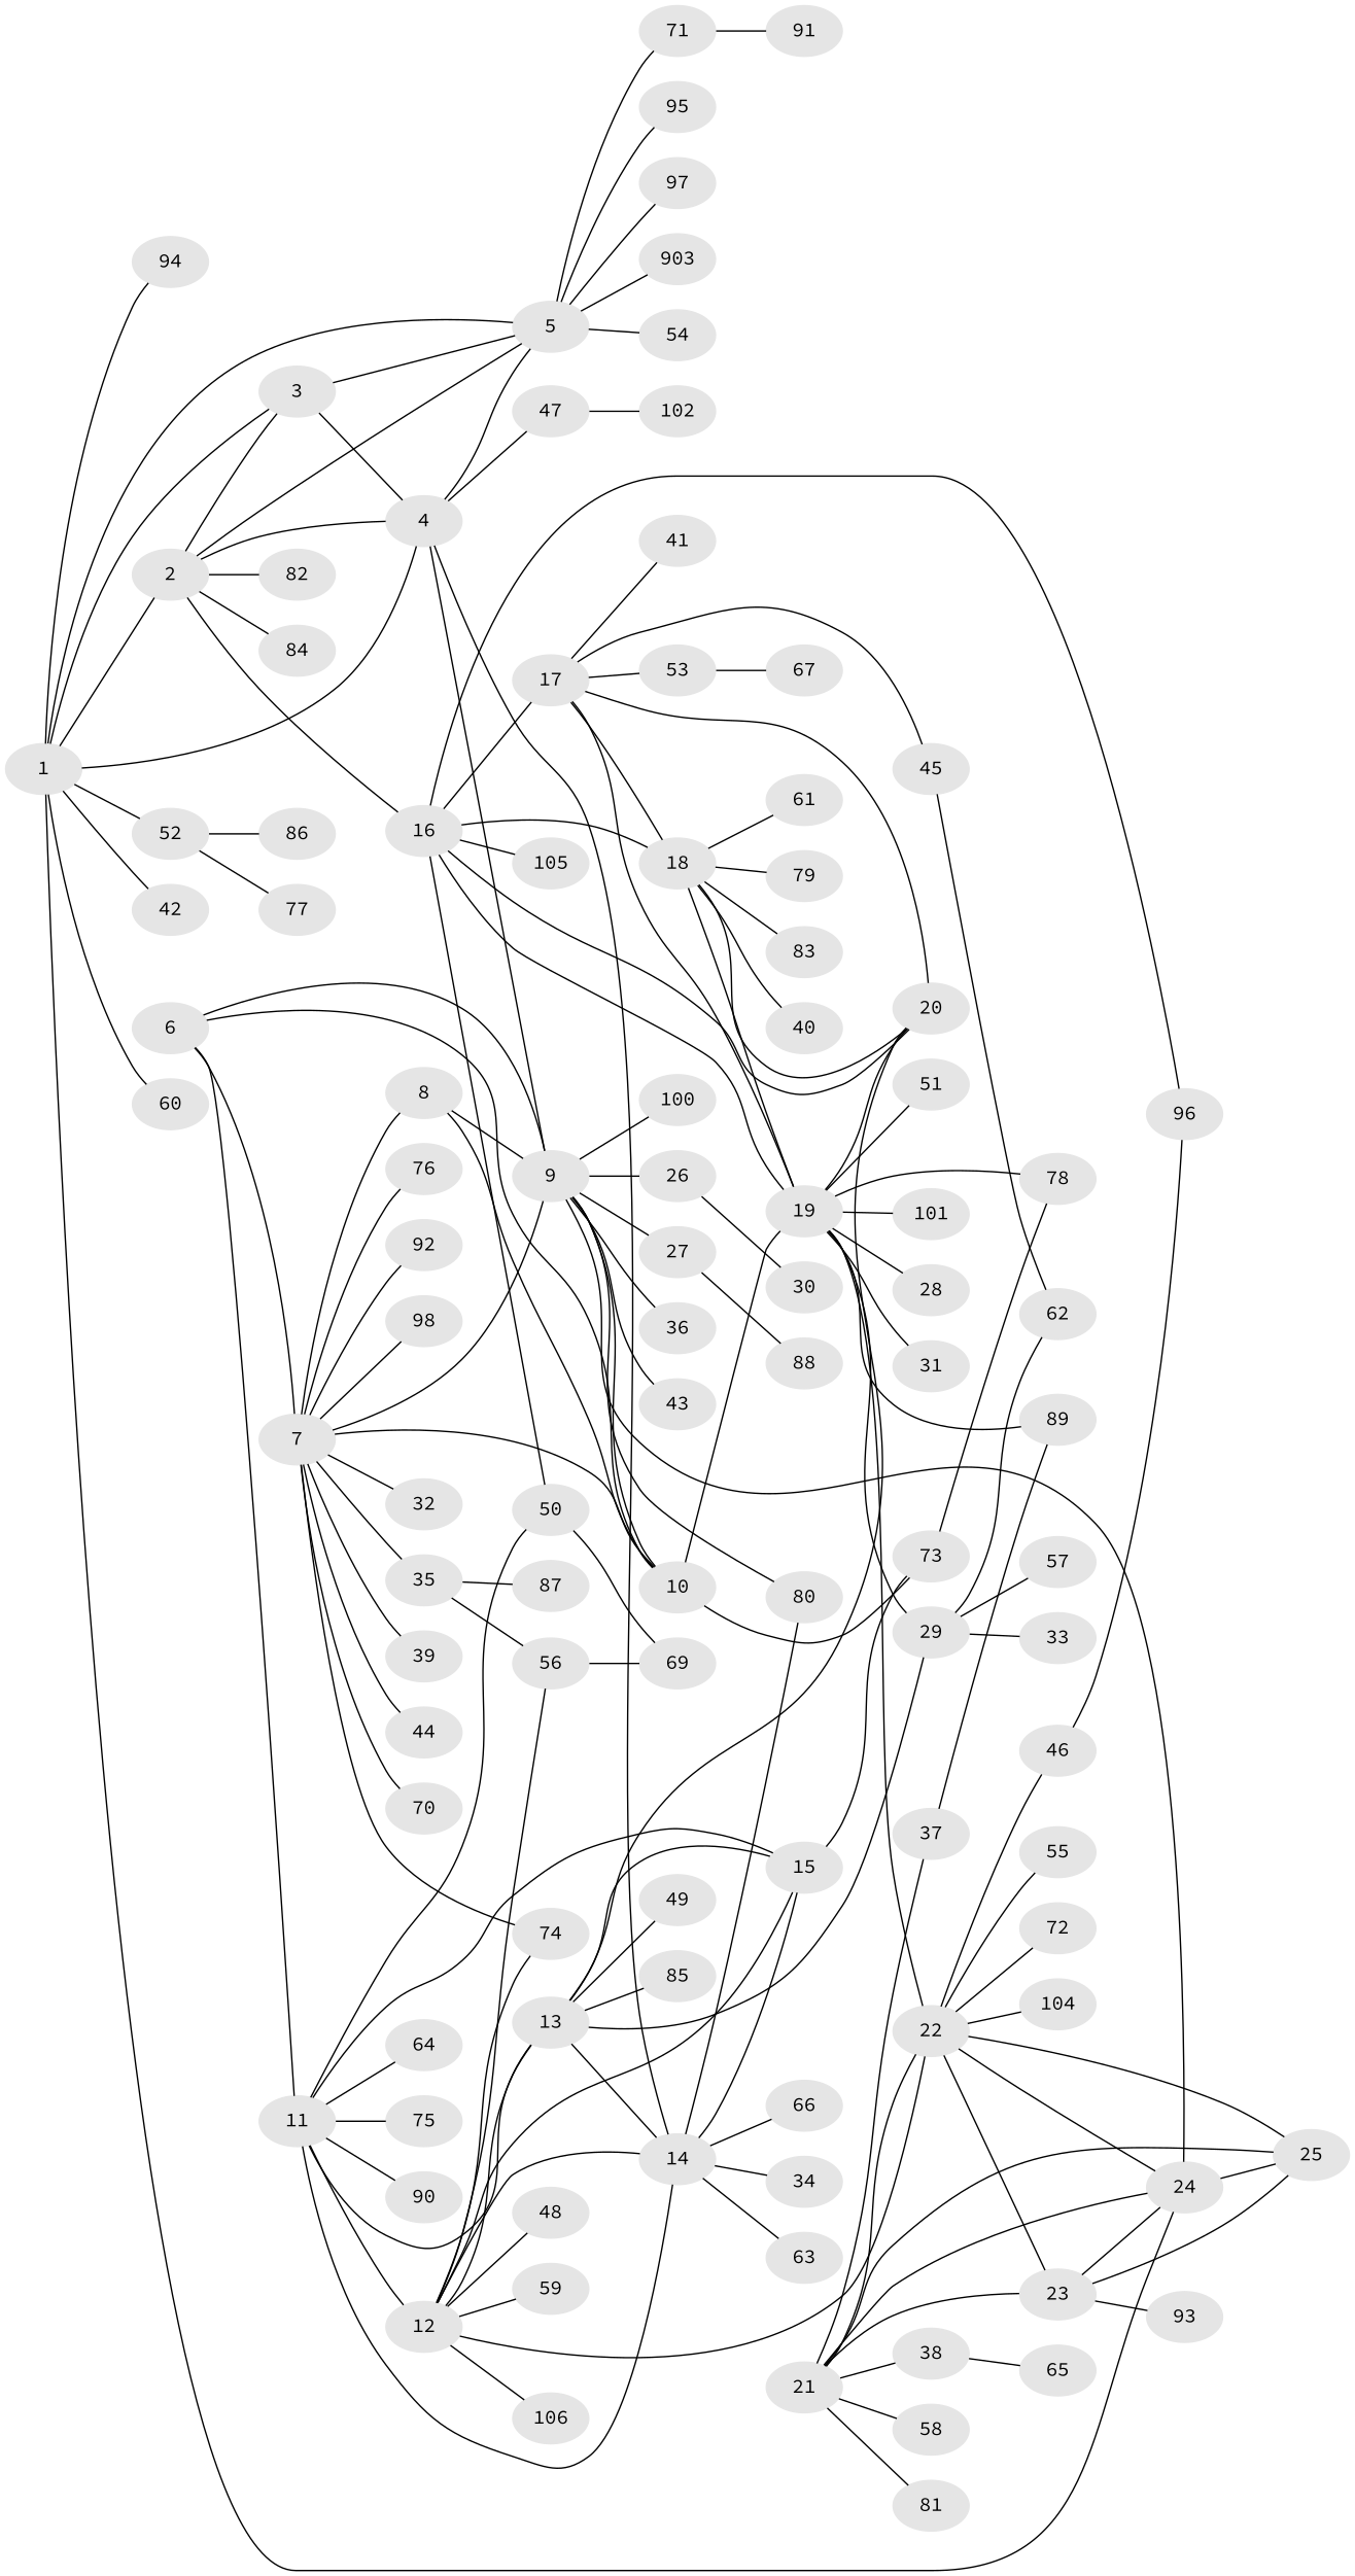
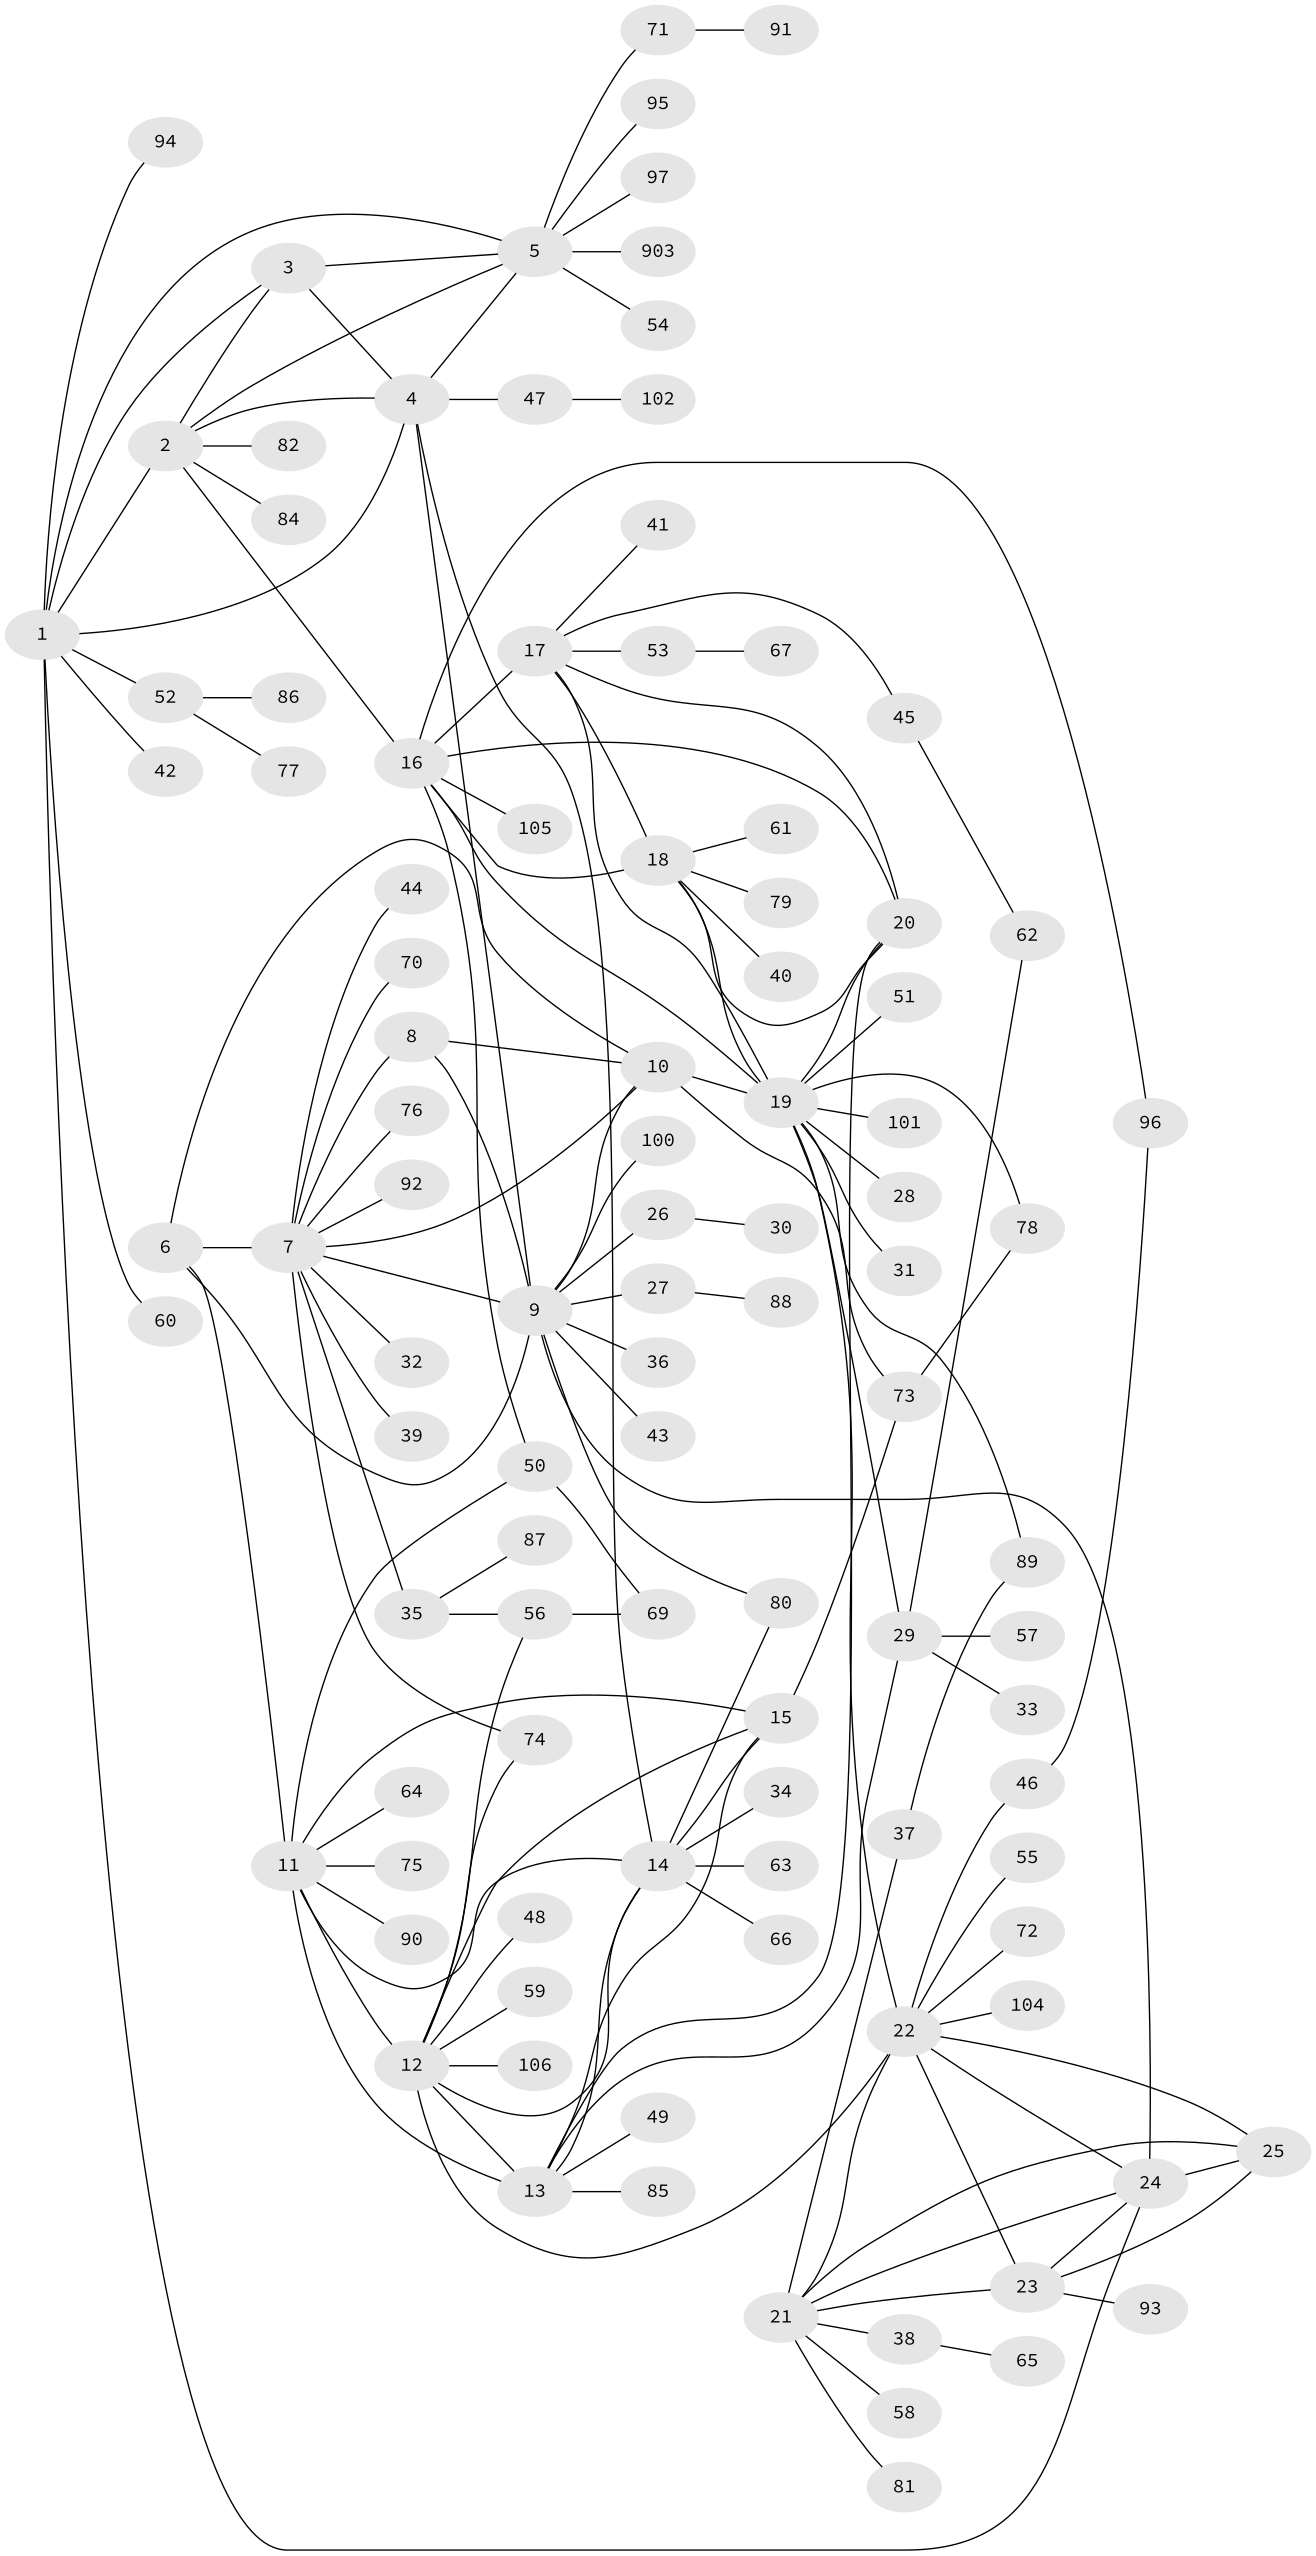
  graph {
    fontname="Source Code Pro"
    rankdir=LR
    node [color=gray90 fontname="Source Code Pro" style=filled]
    edge [fontname="Source Code Pro"]
    1
    2
    3
    4
    5
    24
    42
    52
    60
    94
    16
    82
    84
    9
    14
    47
    54
    71
    95
    97
    n21 [label=903]
    25
    77
    86
    19
    50
    20
    17
    18
    96
    105
    10
    26
    27
    36
    43
    80
    100
    15
    34
    63
    66
    102
    91
    6
    7
    11
    8
    32
    35
    39
    44
    70
    74
    76
    92
-   98
    73
    12
    13
    64
    75
    90
    56
    87
    30
    88
    22
    29
    28
    31
    51
    78
    89
    101
    48
    59
    106
    49
    85
    69
    23
    46
    55
    72
    104
    33
    57
    62
    41
    45
    53
    40
    61
    79
-   83
    67
    21
    37
    38
    58
    81
    93
    65
    1 -- 2
    1 -- 3
    1 -- 4
    1 -- 5
    1 -- 24
    1 -- 42
    1 -- 52
    1 -- 60
    1 -- 94
    2 -- 3
    2 -- 4
    2 -- 5
    2 -- 16
    2 -- 82
    2 -- 84
    3 -- 4
    3 -- 5
    4 -- 5
    4 -- 9
    4 -- 14
    4 -- 47
    5 -- 54
    5 -- 71
    5 -- 95
    5 -- 97
    5 -- n21
    24 -- 25
    52 -- 77
    52 -- 86
    16 -- 19
    16 -- 50
    16 -- 20
    16 -- 17
    16 -- 18
    16 -- 96
    16 -- 105
    9 -- 24
    9 -- 10
    9 -- 26
    9 -- 27
    9 -- 36
    9 -- 43
    9 -- 80
    9 -- 100
    14 -- 80
    14 -- 15
    14 -- 34
    14 -- 63
    14 -- 66
    47 -- 102
    71 -- 91
    19 -- 20
    19 -- 22
    19 -- 29
    19 -- 28
    19 -- 31
    19 -- 51
    19 -- 78
    19 -- 89
    19 -- 101
    50 -- 69
    17 -- 19
    17 -- 20
    17 -- 18
    17 -- 41
    17 -- 45
    17 -- 53
    18 -- 19
    18 -- 20
    18 -- 40
    18 -- 61
    18 -- 79
-   18 -- 83
    10 -- 19
    10 -- 73
    26 -- 30
    27 -- 88
    15 -- 73
    6 -- 9
    6 -- 10
    6 -- 7
    6 -- 11
    7 -- 9
    7 -- 10
    7 -- 8
    7 -- 32
    7 -- 35
    7 -- 39
    7 -- 44
    7 -- 70
    7 -- 74
    7 -- 76
    7 -- 92
-   7 -- 98
    11 -- 14
    11 -- 50
    11 -- 15
    11 -- 12
    11 -- 13
    11 -- 64
    11 -- 75
    11 -- 90
    8 -- 9
    8 -- 10
    35 -- 56
    35 -- 87
    73 -- 78
    12 -- 14
    12 -- 15
    12 -- 74
    12 -- 13
    12 -- 56
    12 -- 22
    12 -- 48
    12 -- 59
    12 -- 106
    13 -- 14
    13 -- 20
    13 -- 15
    13 -- 29
    13 -- 49
    13 -- 85
    56 -- 69
    22 -- 24
    22 -- 25
    22 -- 23
    22 -- 46
    22 -- 55
    22 -- 72
    22 -- 104
    29 -- 33
    29 -- 57
    29 -- 62
    23 -- 24
    23 -- 25
    23 -- 93
    46 -- 96
    45 -- 62
    53 -- 67
    21 -- 24
    21 -- 25
    21 -- 22
    21 -- 23
    21 -- 37
    21 -- 38
    21 -- 58
    21 -- 81
    37 -- 89
    38 -- 65
  }
